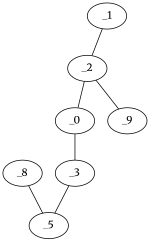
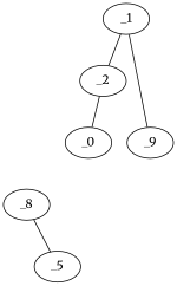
  graph {
    fontname=Merriweather
    node [fontname=Merriweather]
    edge [fontname=Merriweather]
    _0 [x=2.55772 y=2.93522]
-   _3 [x=0.690702 y=2.78338]
    _5 [x=1.59203 y=1.44335]
    _1 [x=2.43568 y=1.30688]
    _2 [x=0.75 y=0.71]
    n6 [label=_9 x=0.928242 y=1.60059]
    n7 [label=_8 x=0.171548 y=2.10361]
-   _0 -- _3
-   _3 -- _5
    _1 -- _2
    _2 -- _0
-   _2 -- n6
+   _1 -- n6
    n7 -- _5
  }
